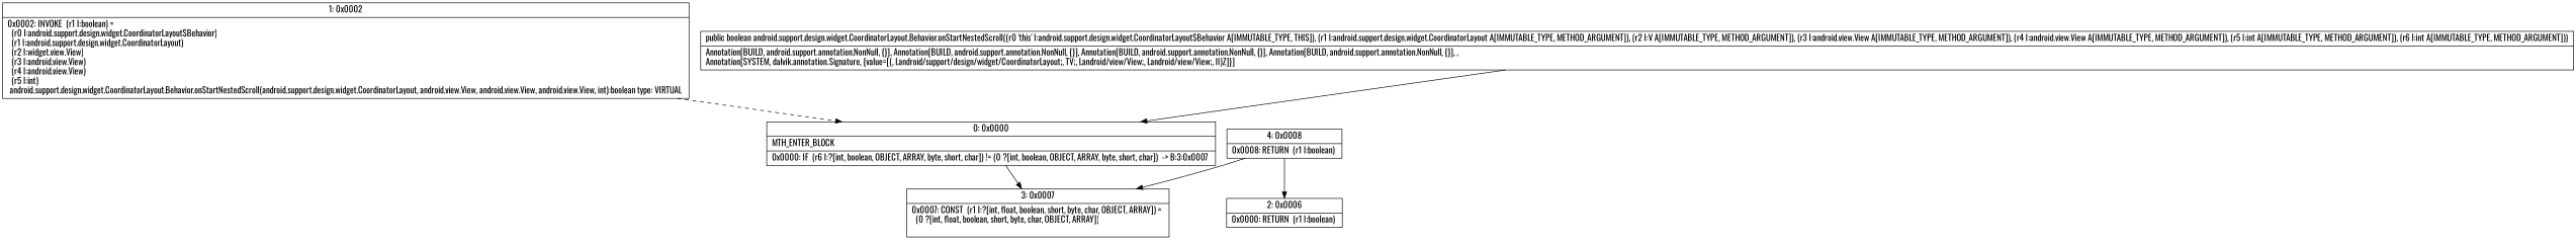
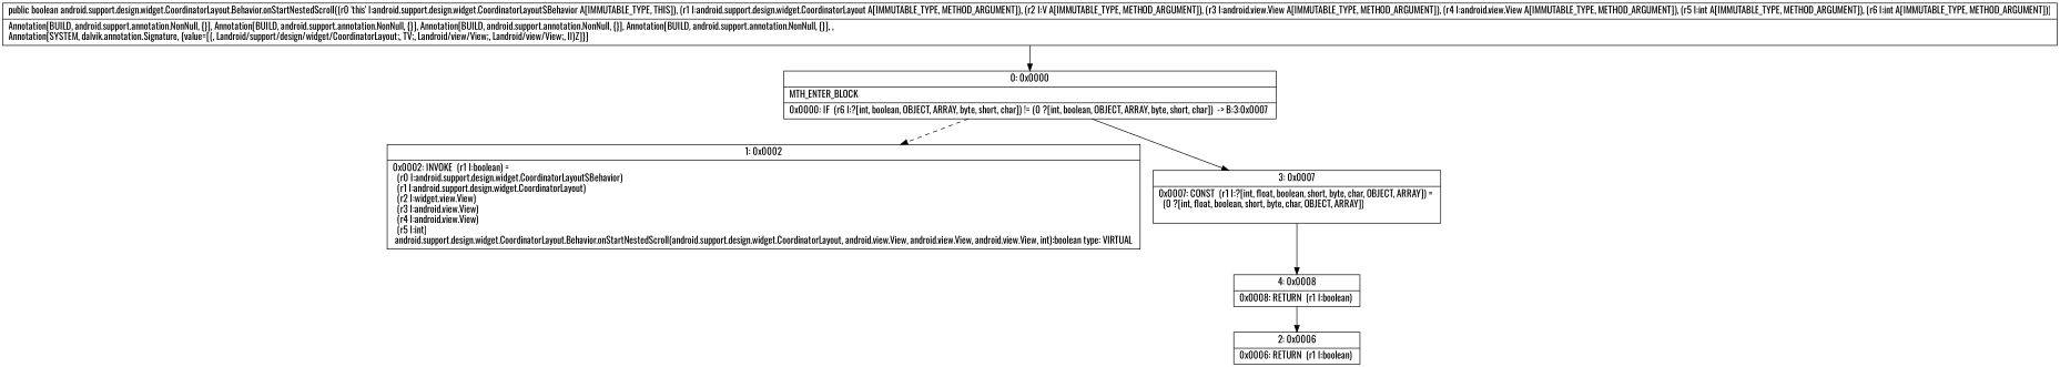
  digraph {
    fontname=Oswald
    node [fontname=Oswald shape=record]
    edge [fontname=Oswald]
    n1 [label="{0\:\ 0x0000|MTH_ENTER_BLOCK\l|0x0000: IF  (r6 I:?[int, boolean, OBJECT, ARRAY, byte, short, char]) != (0 ?[int, boolean, OBJECT, ARRAY, byte, short, char])  \-\> B:3:0x0007 \l}"]
    n2 [label="{1\:\ 0x0002|0x0002: INVOKE  (r1 I:boolean) = \l  (r0 I:android.support.design.widget.CoordinatorLayout$Behavior)\l  (r1 I:android.support.design.widget.CoordinatorLayout)\l  (r2 I:widget.view.View)\l  (r3 I:android.view.View)\l  (r4 I:android.view.View)\l  (r5 I:int)\l android.support.design.widget.CoordinatorLayout.Behavior.onStartNestedScroll(android.support.design.widget.CoordinatorLayout, android.view.View, android.view.View, android.view.View, int):boolean type: VIRTUAL \l}"]
    n3 [label="{3\:\ 0x0007|0x0007: CONST  (r1 I:?[int, float, boolean, short, byte, char, OBJECT, ARRAY]) = \l  (0 ?[int, float, boolean, short, byte, char, OBJECT, ARRAY])\l \l}"]
    n4 [label="{4\:\ 0x0008|0x0008: RETURN  (r1 I:boolean) \l}"]
-   n5 [label="{2\:\ 0x0006|0x0000: RETURN  (r1 I:boolean) \l}"]
+   n5 [label="{2\:\ 0x0006|0x0006: RETURN  (r1 I:boolean) \l}"]
    n6 [label="{public boolean android.support.design.widget.CoordinatorLayout.Behavior.onStartNestedScroll((r0 'this' I:android.support.design.widget.CoordinatorLayout$Behavior A[IMMUTABLE_TYPE, THIS]), (r1 I:android.support.design.widget.CoordinatorLayout A[IMMUTABLE_TYPE, METHOD_ARGUMENT]), (r2 I:V A[IMMUTABLE_TYPE, METHOD_ARGUMENT]), (r3 I:android.view.View A[IMMUTABLE_TYPE, METHOD_ARGUMENT]), (r4 I:android.view.View A[IMMUTABLE_TYPE, METHOD_ARGUMENT]), (r5 I:int A[IMMUTABLE_TYPE, METHOD_ARGUMENT]), (r6 I:int A[IMMUTABLE_TYPE, METHOD_ARGUMENT]))  | Annotation[BUILD, android.support.annotation.NonNull, \{\}], Annotation[BUILD, android.support.annotation.NonNull, \{\}], Annotation[BUILD, android.support.annotation.NonNull, \{\}], Annotation[BUILD, android.support.annotation.NonNull, \{\}], , \lAnnotation[SYSTEM, dalvik.annotation.Signature, \{value=[(, Landroid\/support\/design\/widget\/CoordinatorLayout;, TV;, Landroid\/view\/View;, Landroid\/view\/View;, II)Z]\}]\l}"]
-   n2 -> n1 [style=dashed]
+   n1 -> n2 [style=dashed]
    n1 -> n3
-   n4 -> n3
+   n3 -> n4
    n4 -> n5
    n6 -> n1
  }
